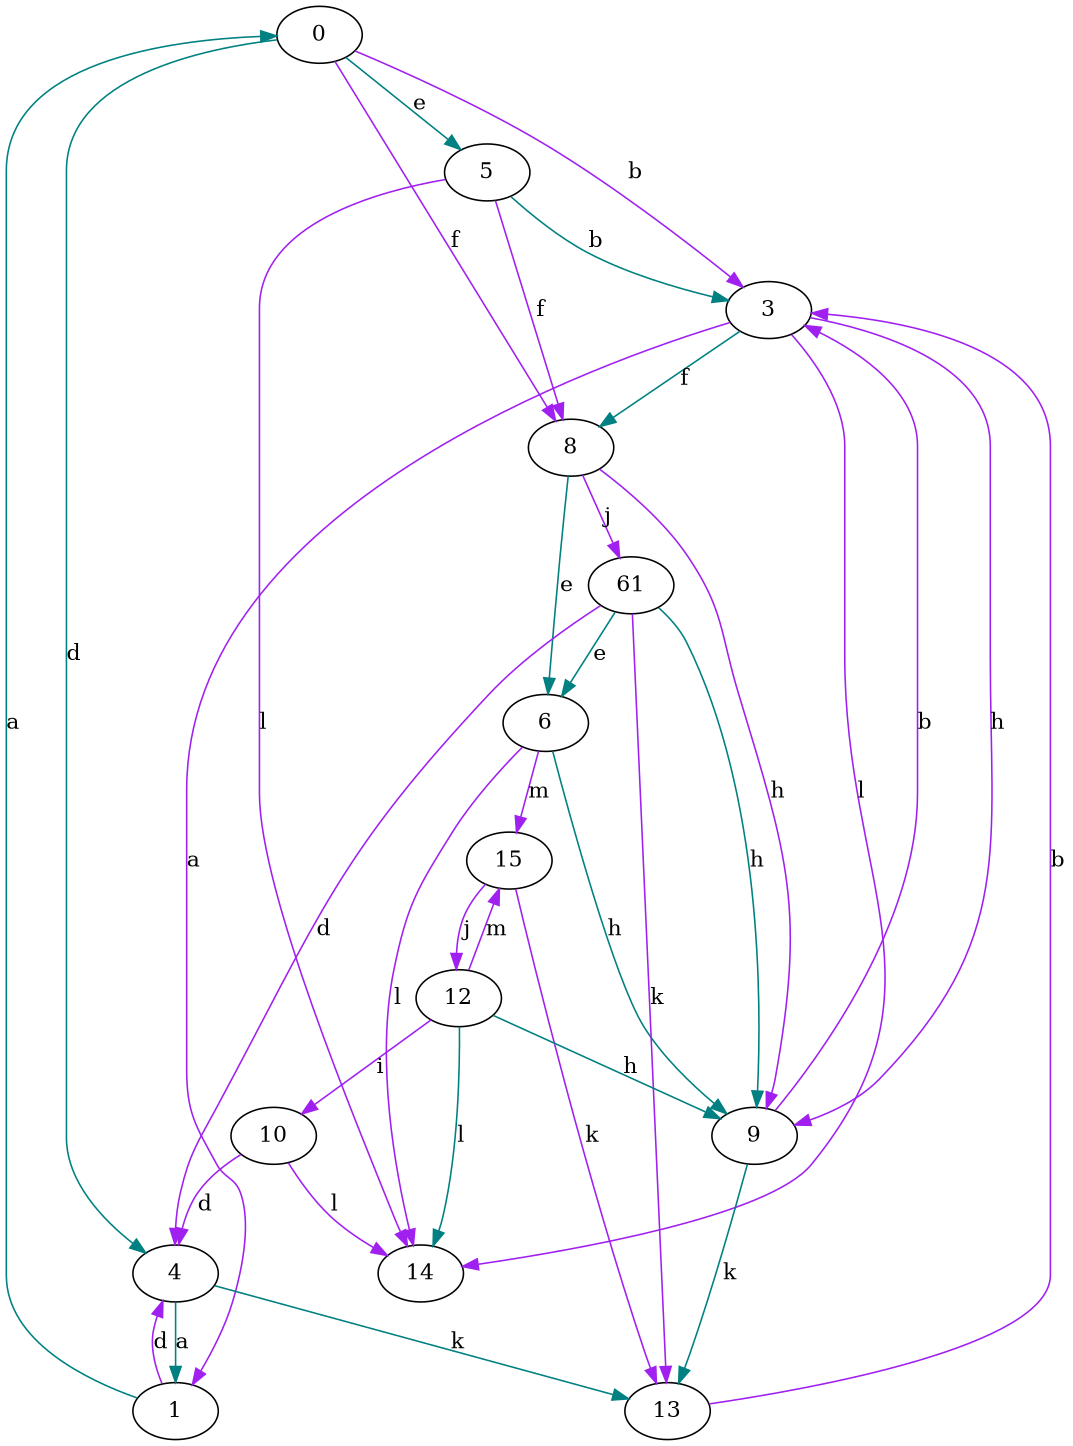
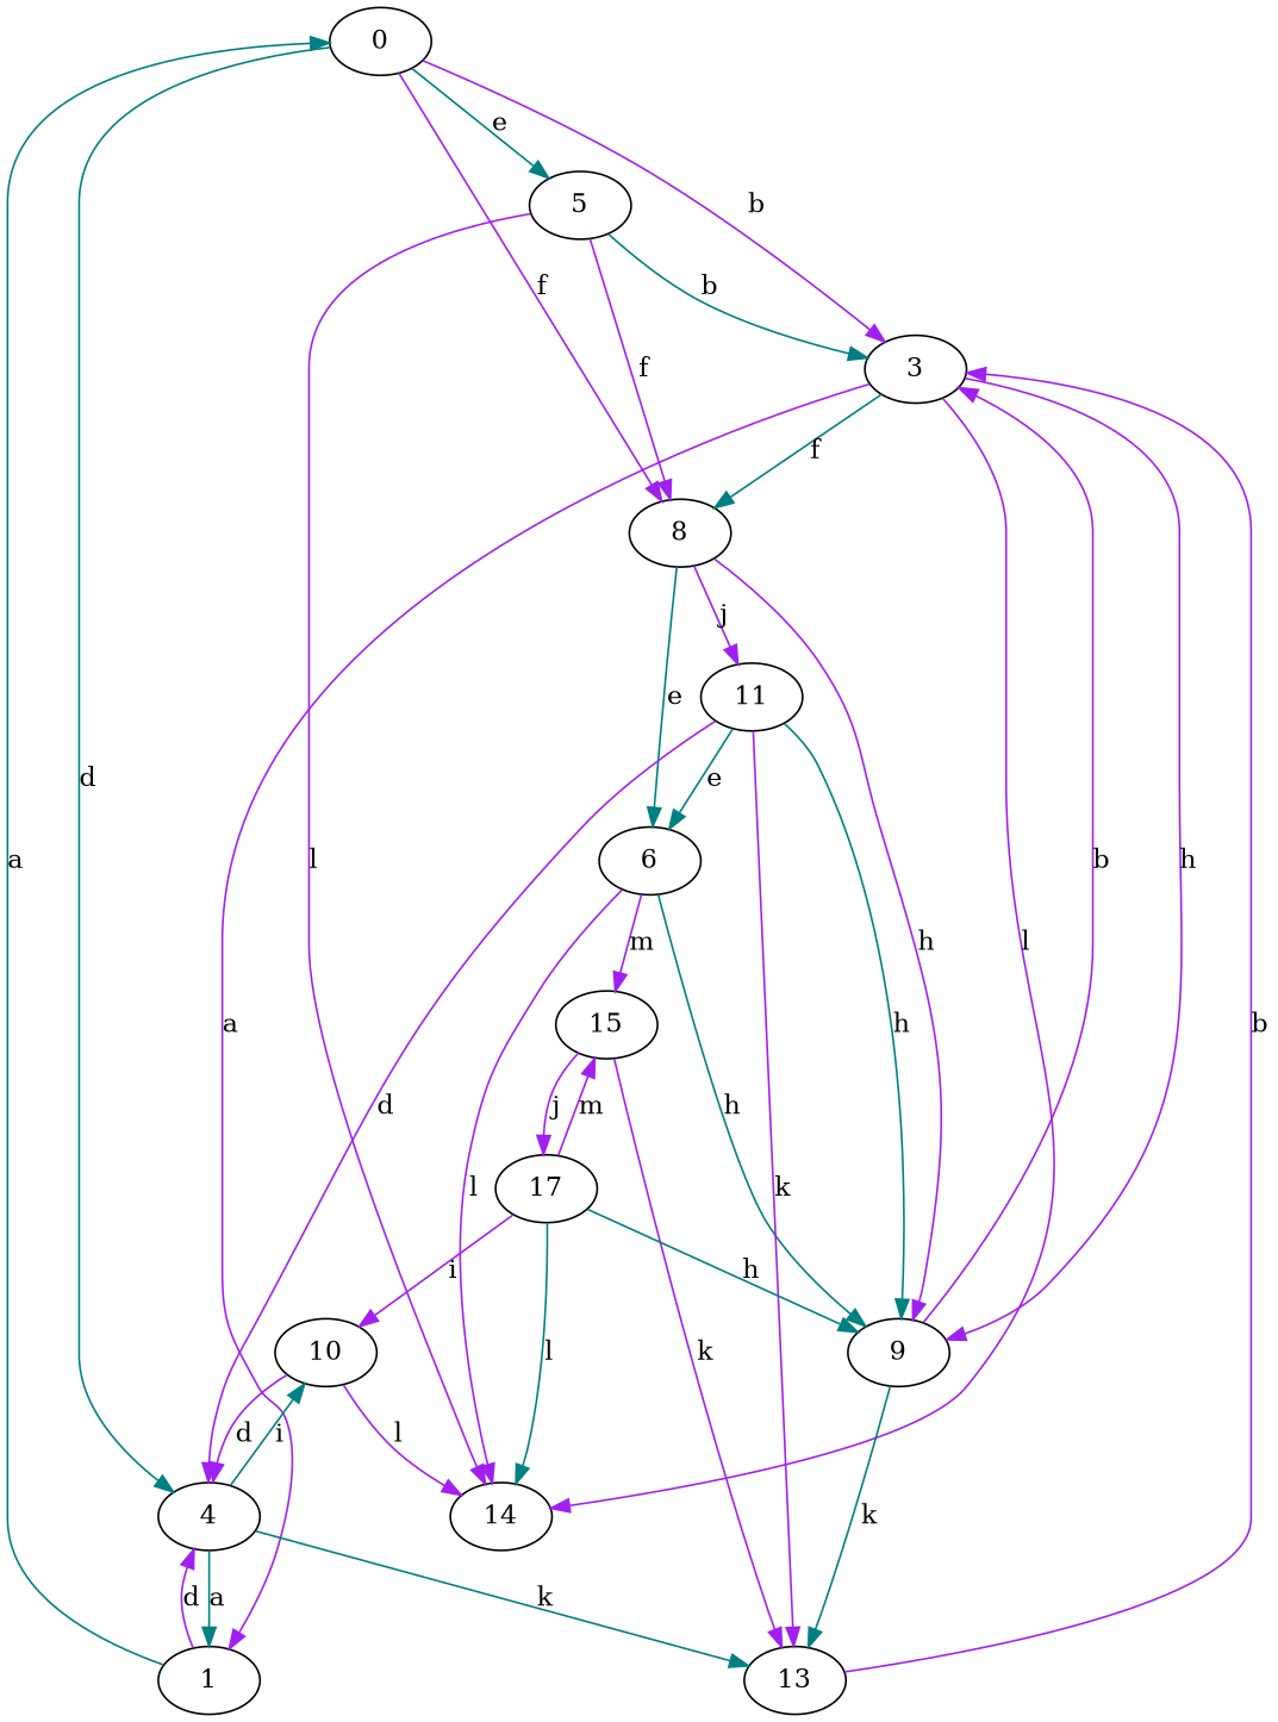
  strict digraph {
    edge [color=purple]
    0
    3
    4
    5
    8
    1
    9
    14
    10
    13
    6
-   11 [label=61]
+   11
    15
-   12
+   12 [label=17]
    0 -> 3 [label=b]
    0 -> 4 [color=teal label=d]
    0 -> 5 [color=teal label=e]
    0 -> 8 [label=f]
    3 -> 8 [color=teal label=f]
    3 -> 1 [label=a]
    3 -> 9 [label=h]
    3 -> 14 [label=l]
    4 -> 1 [color=teal label=a]
+   4 -> 10 [color=teal label=i]
    4 -> 13 [color=teal label=k]
    5 -> 3 [color=teal label=b]
    5 -> 8 [label=f]
    5 -> 14 [label=l]
    8 -> 9 [label=h]
    8 -> 6 [color=teal label=e]
    8 -> 11 [label=j]
    1 -> 0 [color=teal label=a]
    1 -> 4 [label=d]
    9 -> 3 [label=b]
    9 -> 13 [color=teal label=k]
    10 -> 4 [label=d]
    10 -> 14 [label=l]
    13 -> 3 [label=b]
    6 -> 9 [color=teal label=h]
    6 -> 14 [label=l]
    6 -> 15 [label=m]
    11 -> 4 [label=d]
    11 -> 9 [color=teal label=h]
    11 -> 13 [label=k]
    11 -> 6 [color=teal label=e]
    15 -> 13 [label=k]
    15 -> 12 [label=j]
    12 -> 9 [color=teal label=h]
    12 -> 14 [color=teal label=l]
    12 -> 10 [label=i]
    12 -> 15 [label=m]
  }
